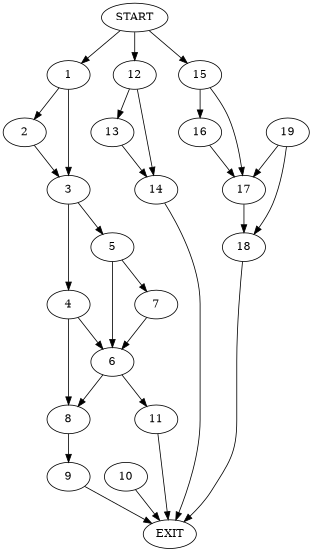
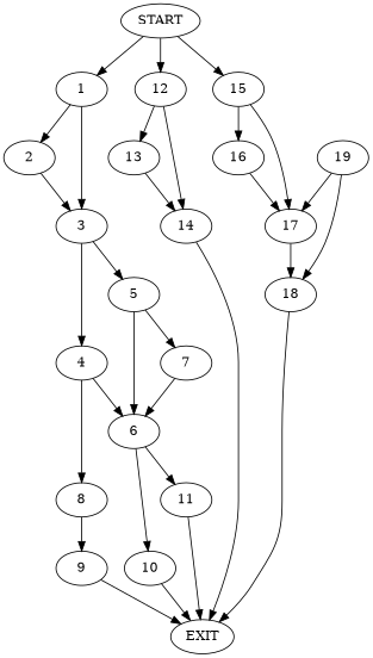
  digraph {
    n1 [label=START]
    1
    12
    15
    2
    3
    13
    14
    16
    17
    n11 [label=EXIT]
    4
    5
    8
    6
    7
    9
    10
    11
    18
    19
    n1 -> 1
    n1 -> 12
    n1 -> 15
    1 -> 2
    1 -> 3
    12 -> 13
    12 -> 14
    15 -> 16
    15 -> 17
    2 -> 3
    3 -> 4
    3 -> 5
    13 -> 14
    14 -> n11
    16 -> 17
    17 -> 18
    4 -> 8
    4 -> 6
    5 -> 6
    5 -> 7
    8 -> 9
-   6 -> 8
+   6 -> 10
    6 -> 11
    7 -> 6
    9 -> n11
    10 -> n11
    11 -> n11
    18 -> n11
    19 -> 17
    19 -> 18
  }
